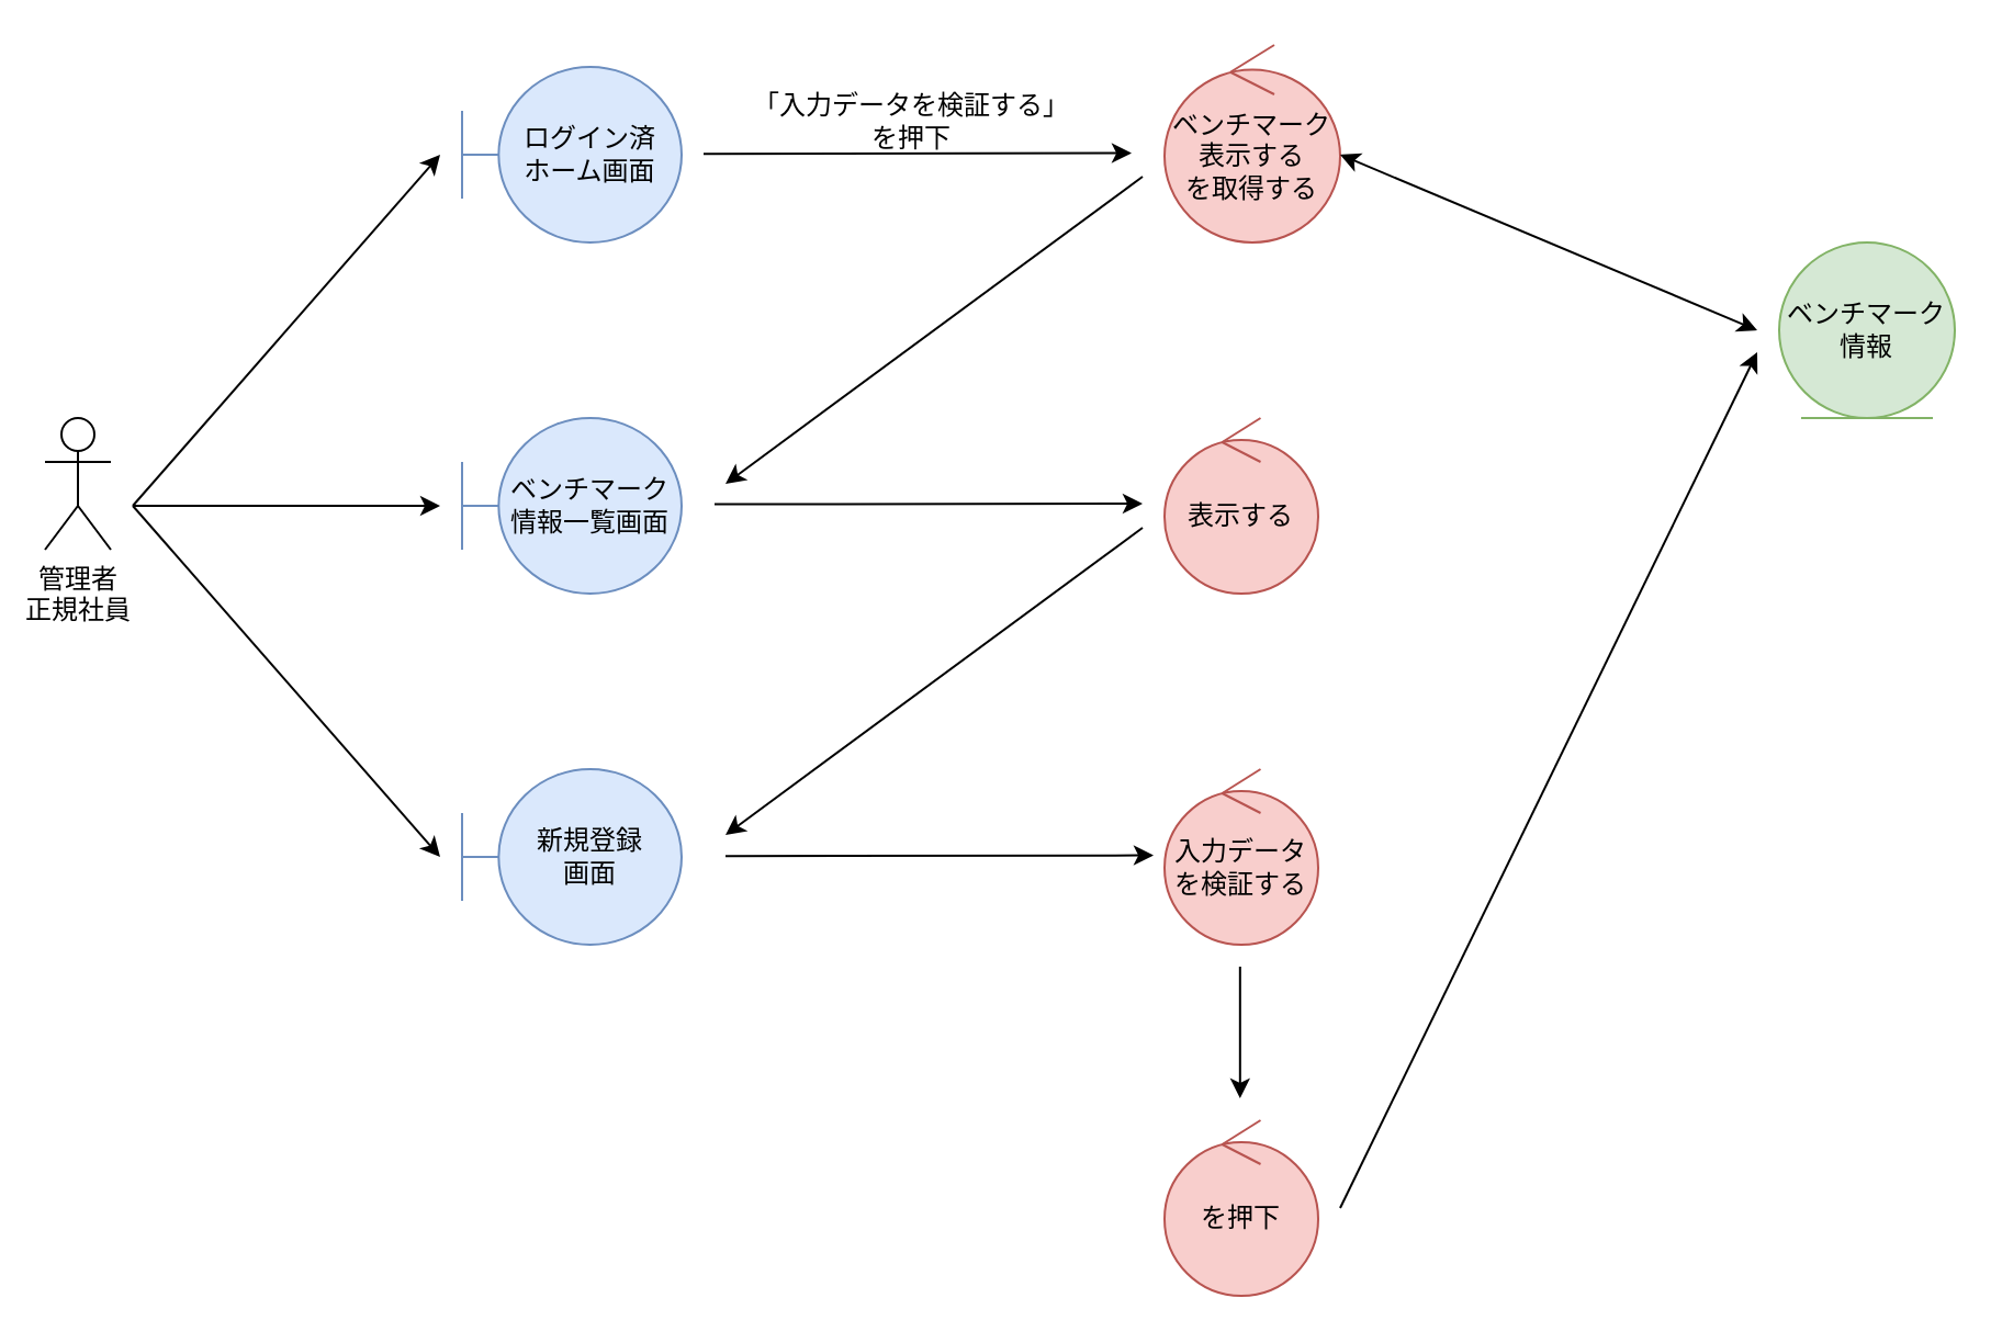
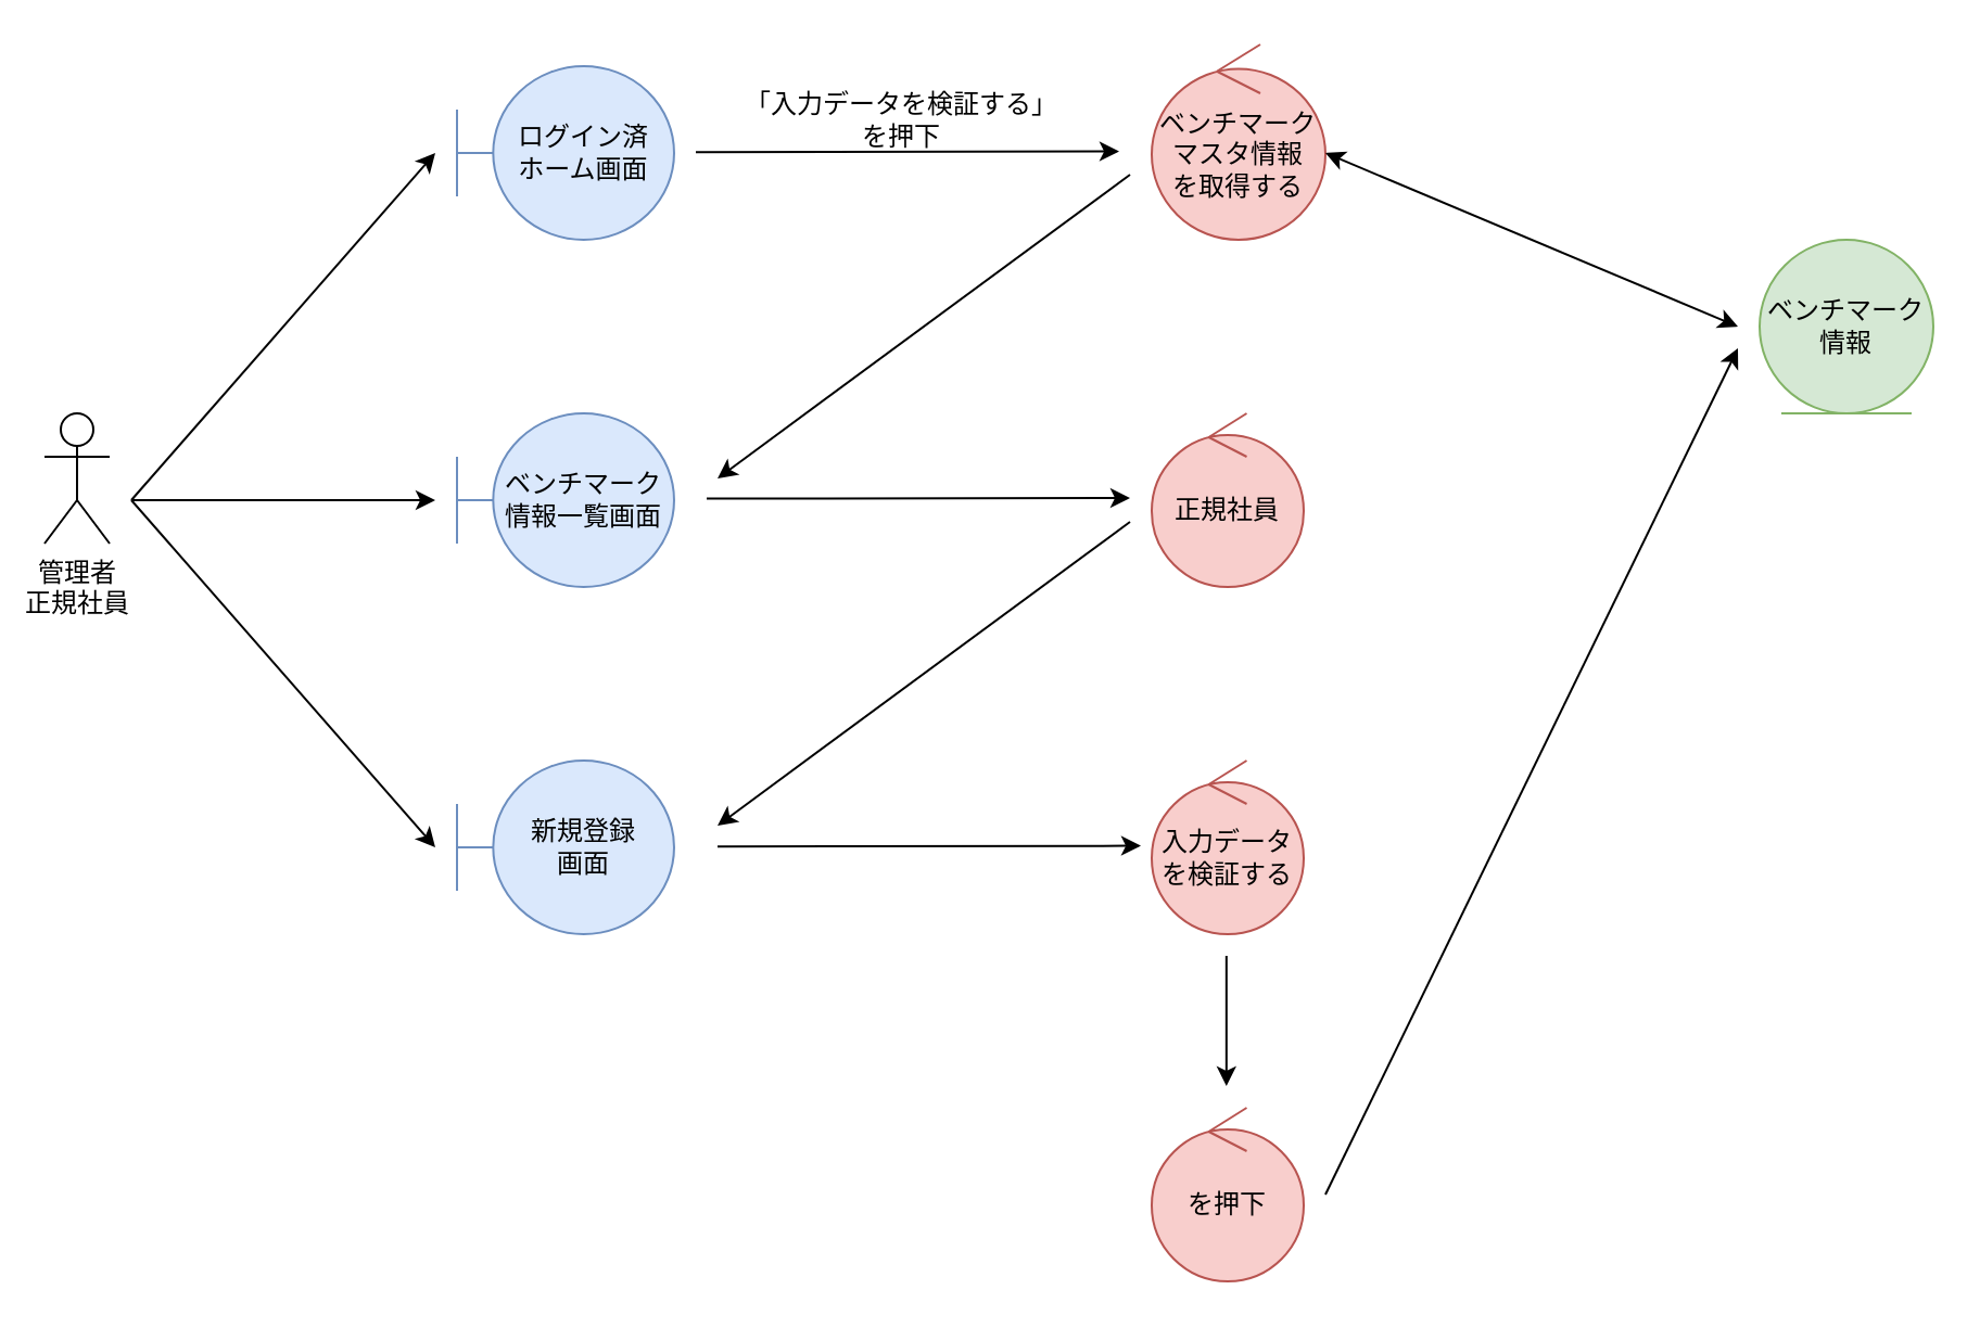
  <mxCell id="0" />
  <mxCell id="1" parent="0" />
  <mxCell id="2" value="管理者&lt;br&gt;正規社員" style="shape=umlActor;verticalLabelPosition=bottom;verticalAlign=top;html=1;" parent="1" vertex="1"><mxGeometry x="20" y="190" width="30" height="60" as="geometry" /></mxCell>
  <mxCell id="3" value="ログイン済&lt;br&gt;ホーム画面" style="shape=umlBoundary;whiteSpace=wrap;html=1;fillColor=#dae8fc;strokeColor=#6c8ebf;" parent="1" vertex="1"><mxGeometry x="210" y="30" width="100" height="80" as="geometry" /></mxCell>
  <mxCell id="4" value="ベンチマーク&lt;br&gt;情報一覧画面" style="shape=umlBoundary;whiteSpace=wrap;html=1;fillColor=#dae8fc;strokeColor=#6c8ebf;" parent="1" vertex="1"><mxGeometry x="210" y="190" width="100" height="80" as="geometry" /></mxCell>
  <mxCell id="5" value="新規登録&lt;br&gt;画面" style="shape=umlBoundary;whiteSpace=wrap;html=1;fillColor=#dae8fc;strokeColor=#6c8ebf;" parent="1" vertex="1"><mxGeometry x="210" y="350" width="100" height="80" as="geometry" /></mxCell>
- <mxCell id="6" value="ベンチマーク&lt;br&gt;表示する&lt;br&gt;を取得する" style="ellipse;shape=umlControl;whiteSpace=wrap;html=1;fillColor=#f8cecc;strokeColor=#b85450;" parent="1" vertex="1"><mxGeometry x="530" y="20" width="80" height="90" as="geometry" /></mxCell>
+ <mxCell id="6" value="ベンチマーク&lt;br&gt;マスタ情報&lt;br&gt;を取得する" style="ellipse;shape=umlControl;whiteSpace=wrap;html=1;fillColor=#f8cecc;strokeColor=#b85450;" parent="1" vertex="1"><mxGeometry x="530" y="20" width="80" height="90" as="geometry" /></mxCell>
  <mxCell id="7" value="ベンチマーク情報" style="ellipse;shape=umlEntity;whiteSpace=wrap;html=1;fillColor=#d5e8d4;strokeColor=#82b366;" parent="1" vertex="1"><mxGeometry x="810" y="110" width="80" height="80" as="geometry" /></mxCell>
- <mxCell id="8" value="表示する" style="ellipse;shape=umlControl;whiteSpace=wrap;html=1;fillColor=#f8cecc;strokeColor=#b85450;" parent="1" vertex="1"><mxGeometry x="530" y="190" width="70" height="80" as="geometry" /></mxCell>
+ <mxCell id="8" value="正規社員" style="ellipse;shape=umlControl;whiteSpace=wrap;html=1;fillColor=#f8cecc;strokeColor=#b85450;" parent="1" vertex="1"><mxGeometry x="530" y="190" width="70" height="80" as="geometry" /></mxCell>
  <mxCell id="9" value="" style="endArrow=classic;html=1;rounded=0;" parent="1" edge="1"><mxGeometry width="50" height="50" relative="1" as="geometry"><mxPoint x="325" y="229.29" as="sourcePoint" /><mxPoint x="520" y="229" as="targetPoint" /></mxGeometry></mxCell>
  <mxCell id="10" value="「入力データを検証する」&lt;br&gt;を押下" style="text;html=1;strokeColor=none;fillColor=none;align=center;verticalAlign=middle;whiteSpace=wrap;rounded=0;" parent="1" vertex="1"><mxGeometry x="330" y="40" width="170" height="30" as="geometry" /></mxCell>
  <mxCell id="11" value="" style="endArrow=classic;html=1;rounded=0;" parent="1" edge="1"><mxGeometry width="50" height="50" relative="1" as="geometry"><mxPoint x="60" y="230" as="sourcePoint" /><mxPoint x="200" y="70" as="targetPoint" /></mxGeometry></mxCell>
  <mxCell id="12" value="" style="endArrow=classic;html=1;rounded=0;" parent="1" edge="1"><mxGeometry width="50" height="50" relative="1" as="geometry"><mxPoint x="60" y="230" as="sourcePoint" /><mxPoint x="200" y="390" as="targetPoint" /></mxGeometry></mxCell>
  <mxCell id="13" value="" style="endArrow=classic;html=1;rounded=0;" parent="1" edge="1"><mxGeometry width="50" height="50" relative="1" as="geometry"><mxPoint x="60" y="230" as="sourcePoint" /><mxPoint x="200" y="230" as="targetPoint" /></mxGeometry></mxCell>
  <mxCell id="14" value="" style="endArrow=classic;html=1;rounded=0;startArrow=classic;startFill=1;" parent="1" edge="1"><mxGeometry width="50" height="50" relative="1" as="geometry"><mxPoint x="610" y="70" as="sourcePoint" /><mxPoint x="800" y="150" as="targetPoint" /></mxGeometry></mxCell>
  <mxCell id="15" value="" style="endArrow=classic;html=1;rounded=0;" parent="1" edge="1"><mxGeometry width="50" height="50" relative="1" as="geometry"><mxPoint x="320" y="69.58" as="sourcePoint" /><mxPoint x="515" y="69.29" as="targetPoint" /></mxGeometry></mxCell>
  <mxCell id="16" value="" style="endArrow=classic;html=1;rounded=0;" parent="1" edge="1"><mxGeometry width="50" height="50" relative="1" as="geometry"><mxPoint x="520" y="80" as="sourcePoint" /><mxPoint x="330" y="220" as="targetPoint" /></mxGeometry></mxCell>
  <mxCell id="17" value="" style="endArrow=classic;html=1;rounded=0;" parent="1" edge="1"><mxGeometry width="50" height="50" relative="1" as="geometry"><mxPoint x="520" y="240" as="sourcePoint" /><mxPoint x="330" y="380" as="targetPoint" /></mxGeometry></mxCell>
  <mxCell id="18" value="を押下" style="ellipse;shape=umlControl;whiteSpace=wrap;html=1;fillColor=#f8cecc;strokeColor=#b85450;" parent="1" vertex="1"><mxGeometry x="530" y="510" width="70" height="80" as="geometry" /></mxCell>
  <mxCell id="19" value="入力データを検証する" style="ellipse;shape=umlControl;whiteSpace=wrap;html=1;fillColor=#f8cecc;strokeColor=#b85450;" parent="1" vertex="1"><mxGeometry x="530" y="350" width="70" height="80" as="geometry" /></mxCell>
  <mxCell id="20" value="" style="endArrow=none;html=1;rounded=0;jumpStyle=none;startArrow=classic;startFill=1;endFill=0;" parent="1" edge="1"><mxGeometry width="50" height="50" relative="1" as="geometry"><mxPoint x="564.41" y="500" as="sourcePoint" /><mxPoint x="564.41" y="440" as="targetPoint" /></mxGeometry></mxCell>
  <mxCell id="21" value="" style="endArrow=classic;html=1;rounded=0;" parent="1" edge="1"><mxGeometry width="50" height="50" relative="1" as="geometry"><mxPoint x="330" y="389.58" as="sourcePoint" /><mxPoint x="525" y="389.29" as="targetPoint" /></mxGeometry></mxCell>
  <mxCell id="22" value="" style="endArrow=classic;html=1;rounded=0;" parent="1" edge="1"><mxGeometry width="50" height="50" relative="1" as="geometry"><mxPoint x="610" y="550" as="sourcePoint" /><mxPoint x="800" y="160" as="targetPoint" /></mxGeometry></mxCell>
